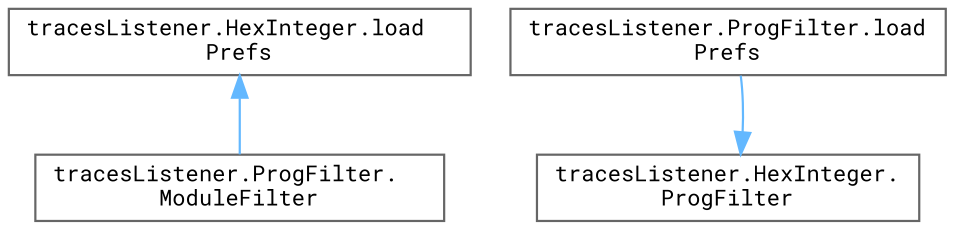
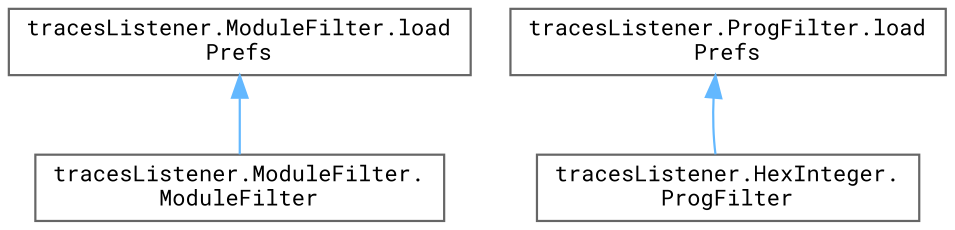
  digraph {
    fontname="Roboto Mono"
    rankdir=TB
    node [color=grey40 fillcolor=white fontname="Roboto Mono" fontsize=10 shape=box style=filled]
    edge [color=steelblue1 dir=back fontname="Roboto Mono" fontsize=10 labelfontname=Helvetica labelfontsize=10 style=solid]
-   n1 [height=0.2 label="tracesListener.HexInteger.load\lPrefs" width=0.4]
-   n2 [height=0.2 label="tracesListener.ProgFilter.\lModuleFilter" width=0.4]
+   n1 [height=0.2 label="tracesListener.ModuleFilter.load\lPrefs" width=0.4]
+   n2 [height=0.2 label="tracesListener.ModuleFilter.\lModuleFilter" width=0.4]
    n3 [height=0.2 label="tracesListener.ProgFilter.load\lPrefs" width=0.4]
    n4 [height=0.2 label="tracesListener.HexInteger.\lProgFilter" width=0.4]
    n1 -> n2
-   n4 -> n3
+   n3 -> n4
  }
